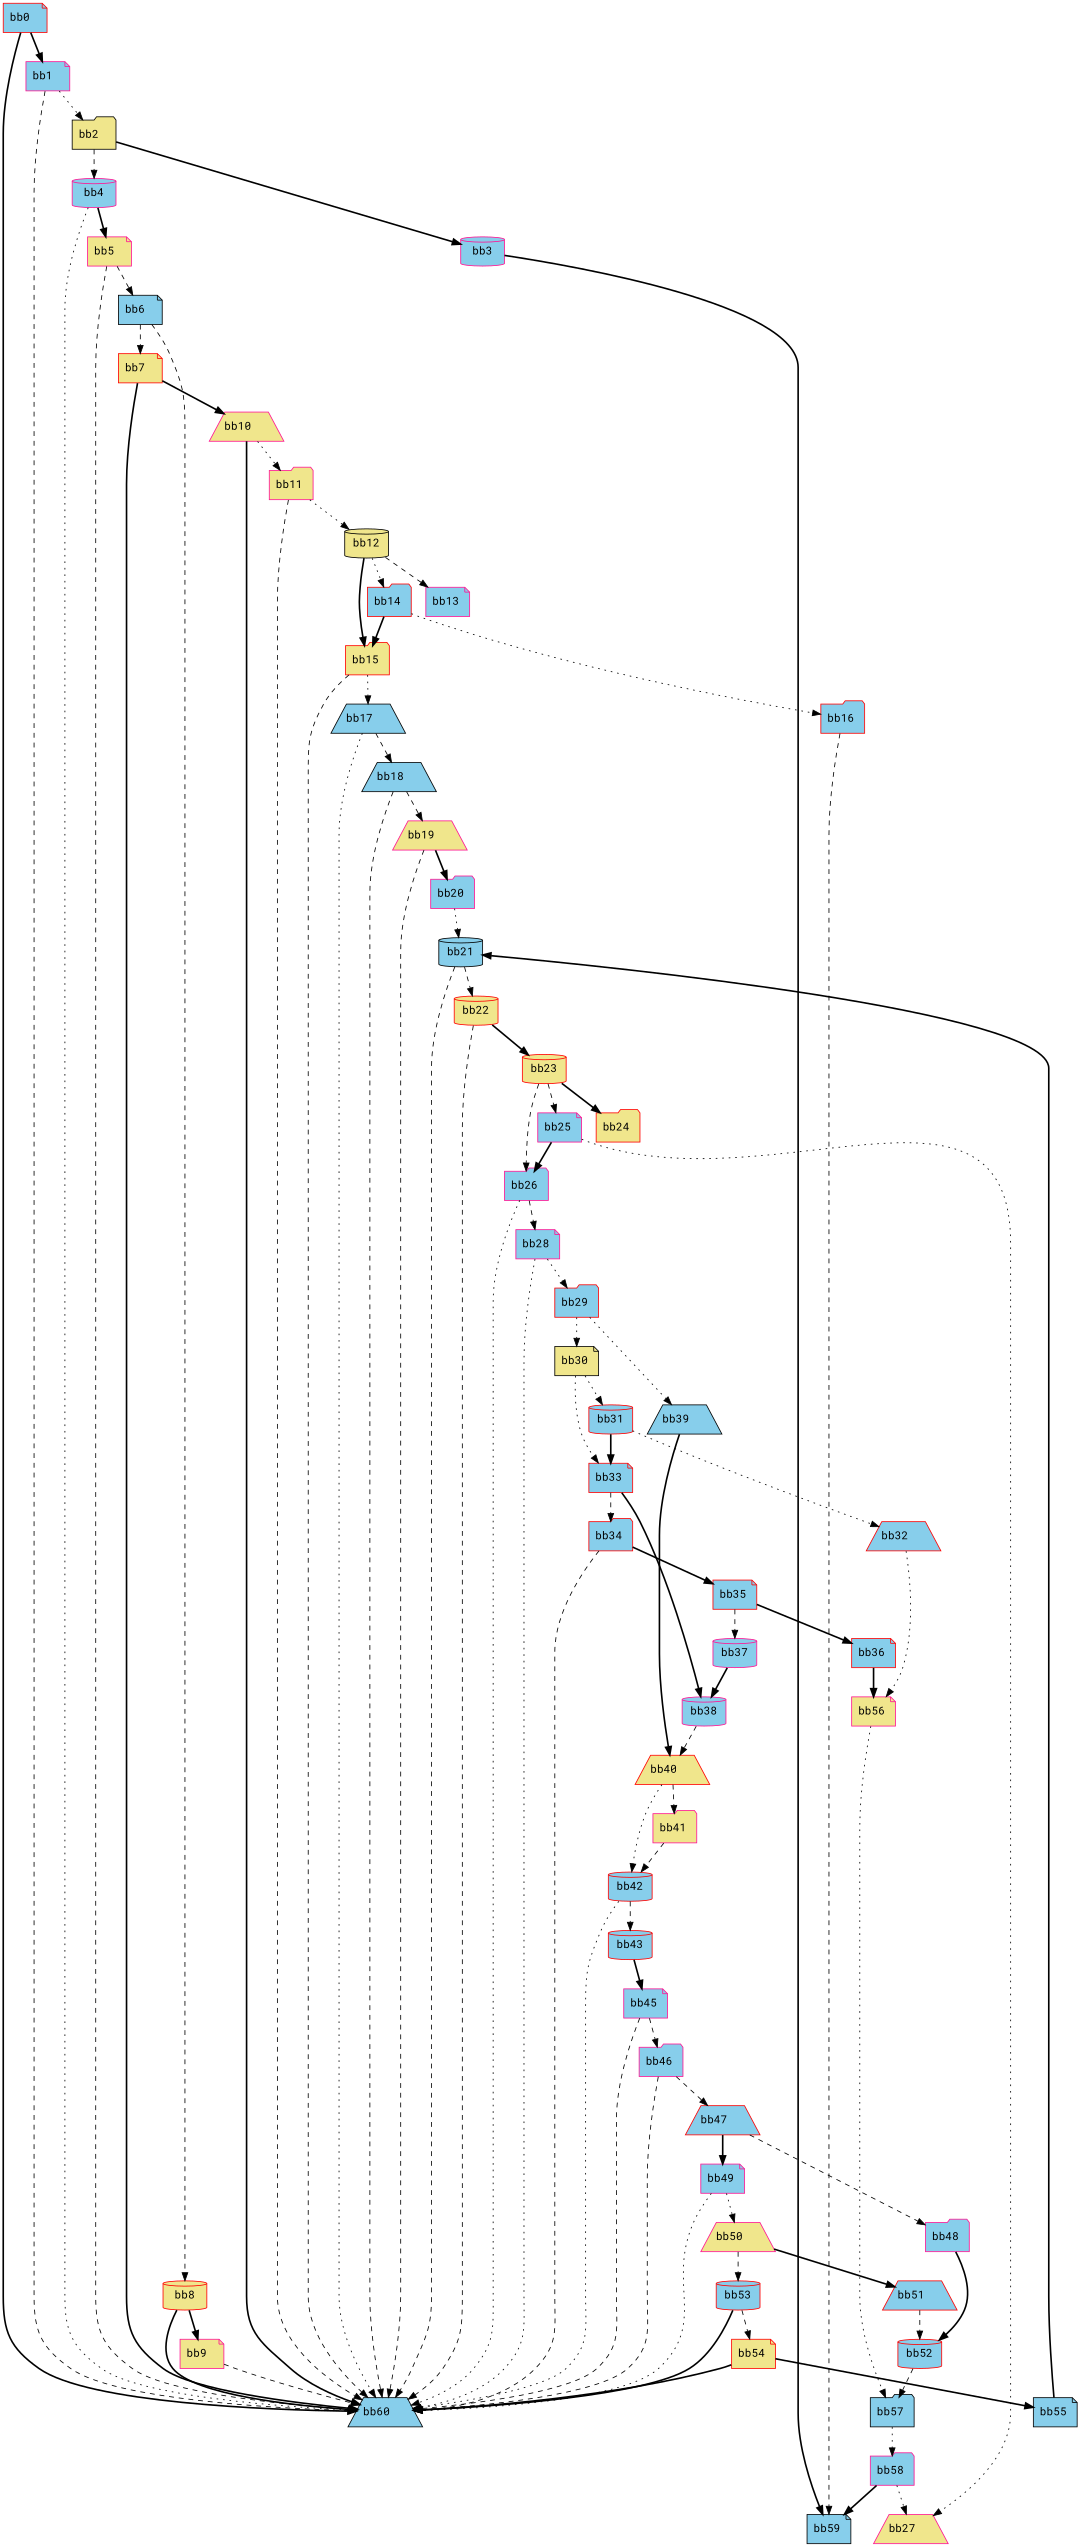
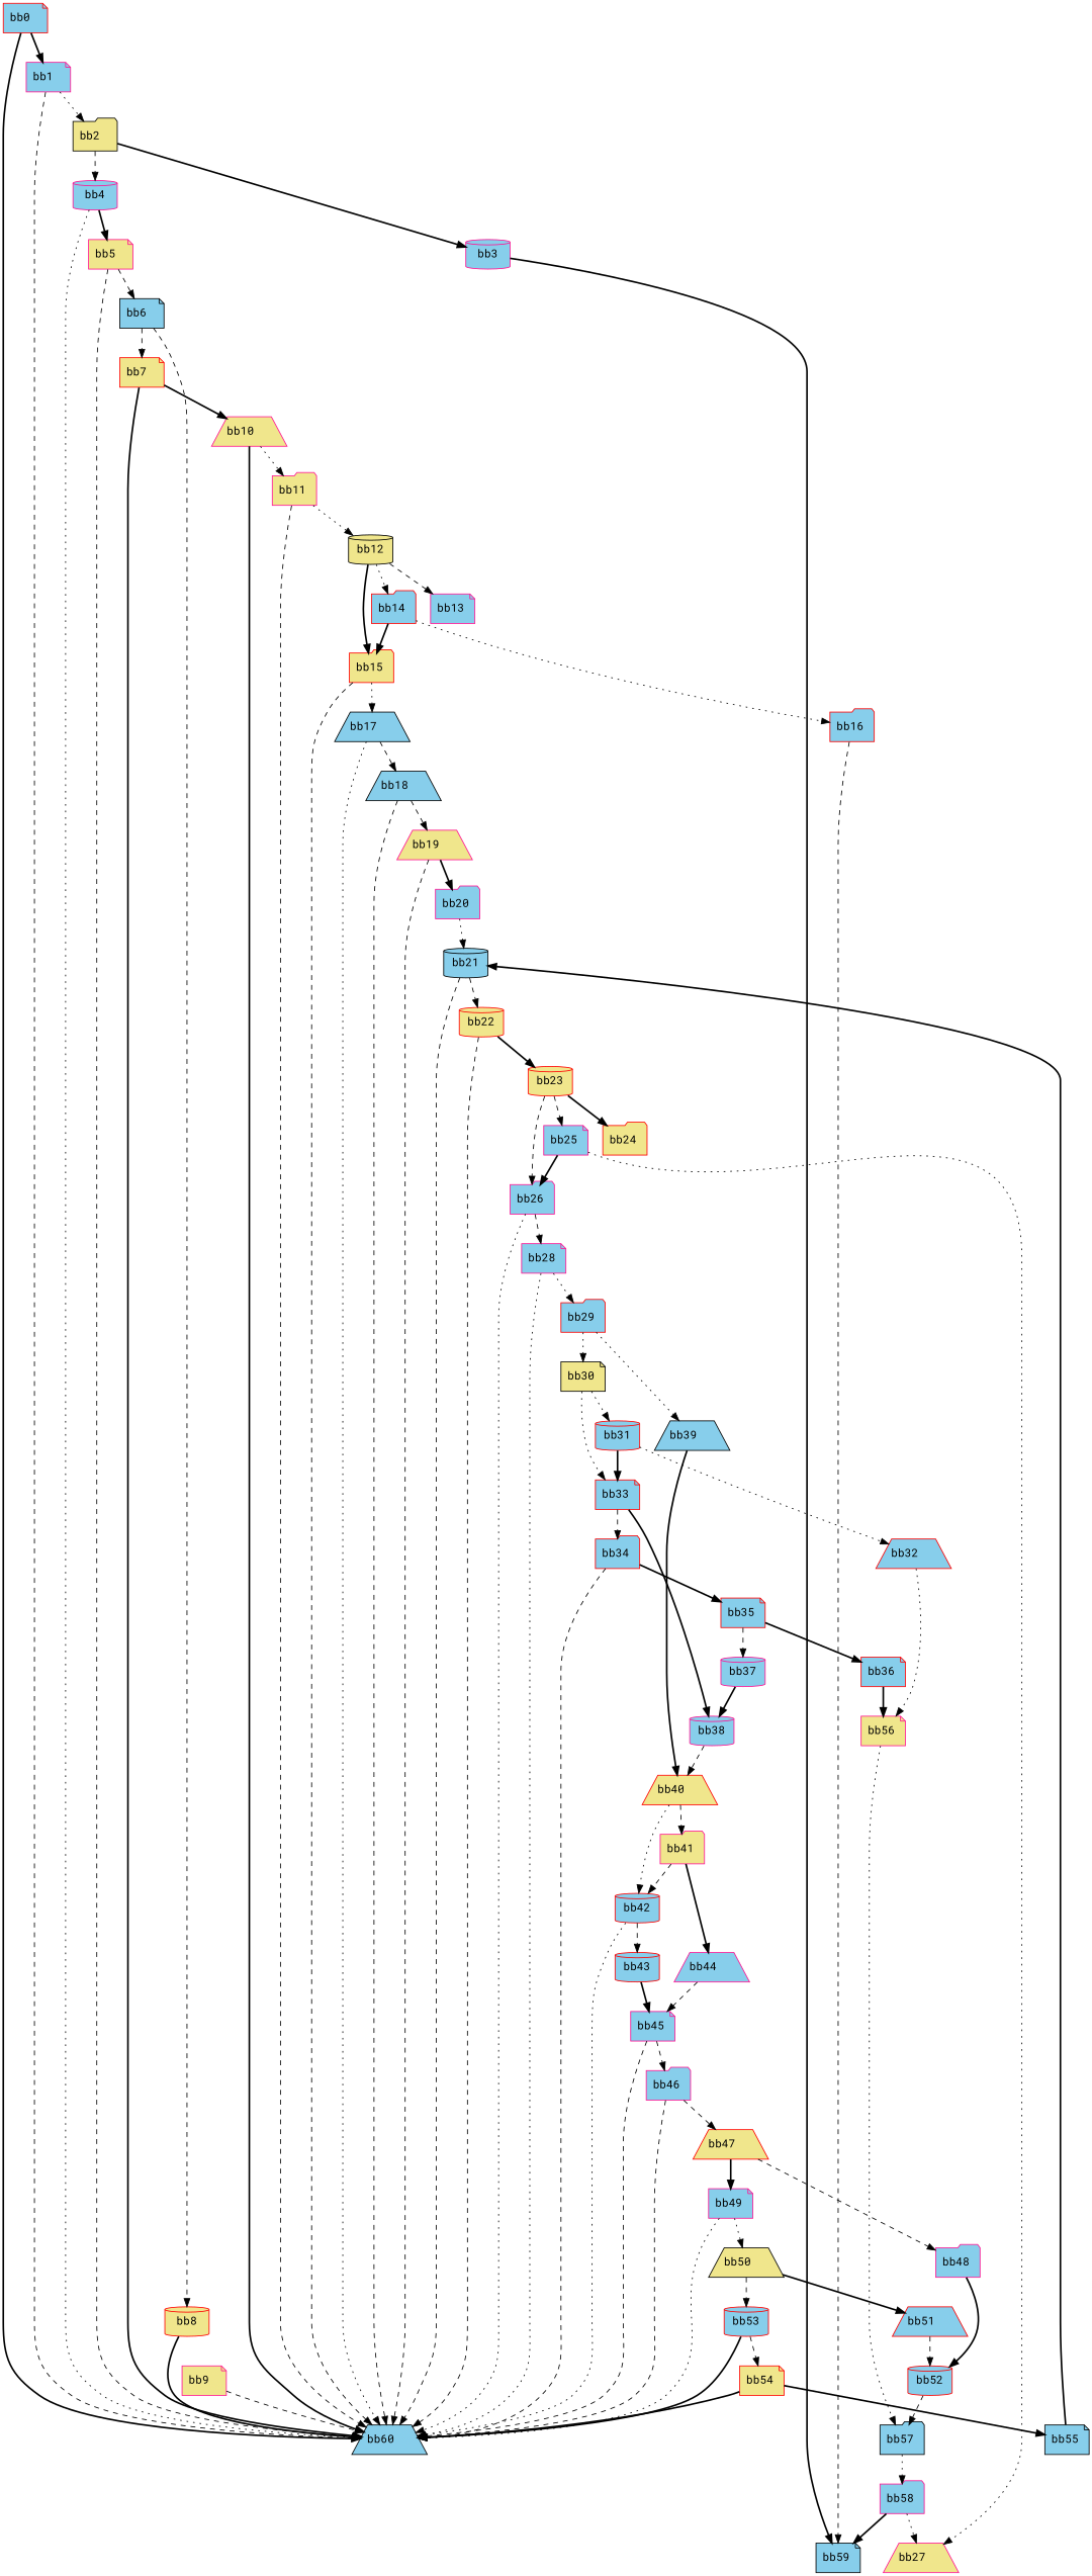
  digraph {
    fontname="Roboto Mono"
    node [color=red fillcolor=skyblue fontname="Roboto Mono" shape=note style=filled]
    edge [fontname="Roboto Mono" style=dashed]
    n1 [label="bb0\l"]
    n2 [color=deeppink label="bb1\l"]
    n3 [color=black label="bb60\l" shape=trapezium]
    n4 [color=black fillcolor=khaki label="bb2\l" shape=folder]
    n5 [color=deeppink label="bb3\l" shape=cylinder]
    n6 [color=deeppink label="bb4\l" shape=cylinder]
    n7 [color=black label="bb59\l"]
    n8 [color=deeppink fillcolor=khaki label="bb5\l"]
    n9 [color=black label="bb6\l"]
    n10 [fillcolor=khaki label="bb7\l"]
    n11 [fillcolor=khaki label="bb8\l" shape=cylinder]
    n12 [color=deeppink fillcolor=khaki label="bb10\l" shape=trapezium]
    n13 [color=deeppink fillcolor=khaki label="bb9\l"]
    n14 [color=deeppink fillcolor=khaki label="bb11\l" shape=folder]
    n15 [color=black fillcolor=khaki label="bb12\l" shape=cylinder]
    n16 [color=deeppink label="bb13\l"]
    n17 [label="bb14\l" shape=folder]
    n18 [fillcolor=khaki label="bb15\l" shape=folder]
    n19 [label="bb16\l" shape=folder]
    n20 [color=black label="bb17\l" shape=trapezium]
    n21 [color=black label="bb18\l" shape=trapezium]
    n22 [color=deeppink fillcolor=khaki label="bb19\l" shape=trapezium]
    n23 [color=deeppink label="bb20\l" shape=folder]
    n24 [color=black label="bb21\l" shape=cylinder]
    n25 [fillcolor=khaki label="bb22\l" shape=cylinder]
    n26 [fillcolor=khaki label="bb23\l" shape=cylinder]
    n27 [fillcolor=khaki label="bb24\l" shape=folder]
    n28 [color=deeppink label="bb25\l"]
    n29 [color=deeppink label="bb26\l" shape=folder]
    n30 [color=deeppink fillcolor=khaki label="bb27\l" shape=trapezium]
    n31 [color=deeppink label="bb28\l"]
    n32 [label="bb29\l" shape=folder]
    n33 [color=deeppink label="bb58\l" shape=folder]
    n34 [color=black fillcolor=khaki label="bb30\l"]
    n35 [color=black label="bb39\l" shape=trapezium]
    n36 [label="bb31\l" shape=cylinder]
    n37 [label="bb33\l"]
    n38 [fillcolor=khaki label="bb40\l" shape=trapezium]
    n39 [label="bb32\l" shape=trapezium]
    n40 [label="bb34\l" shape=folder]
    n41 [color=deeppink label="bb38\l" shape=cylinder]
    n42 [color=deeppink fillcolor=khaki label="bb56\l"]
    n43 [color=black label="bb57\l" shape=folder]
    n44 [label="bb35\l"]
    n45 [label="bb36\l"]
    n46 [color=deeppink label="bb37\l" shape=cylinder]
    n47 [color=deeppink fillcolor=khaki label="bb41\l" shape=folder]
    n48 [label="bb42\l" shape=cylinder]
+   n49 [color=deeppink label="bb44\l" shape=trapezium]
    n50 [label="bb43\l" shape=cylinder]
    n51 [color=deeppink label="bb45\l"]
    n52 [color=deeppink label="bb46\l" shape=folder]
-   n53 [label="bb47\l" shape=trapezium]
+   n53 [fillcolor=khaki label="bb47\l" shape=trapezium]
    n54 [color=deeppink label="bb48\l" shape=folder]
    n55 [color=deeppink label="bb49\l"]
    n56 [label="bb52\l" shape=cylinder]
-   n57 [color=deeppink fillcolor=khaki label="bb50\l" shape=trapezium]
+   n57 [color=black fillcolor=khaki label="bb50\l" shape=trapezium]
    n58 [label="bb51\l" shape=trapezium]
    n59 [label="bb53\l" shape=cylinder]
    n60 [fillcolor=khaki label="bb54\l"]
    n61 [color=black label="bb55\l"]
    n1 -> n2 [style=bold]
    n1 -> n3 [style=bold]
    n2 -> n3
    n2 -> n4 [style=dotted]
    n4 -> n5 [style=bold]
    n4 -> n6
    n5 -> n7 [style=bold]
    n6 -> n3 [style=dotted]
    n6 -> n8 [style=bold]
    n8 -> n3
    n8 -> n9
    n9 -> n10
    n9 -> n11
    n10 -> n3 [style=bold]
    n10 -> n12 [style=bold]
    n11 -> n3 [style=bold]
-   n11 -> n13 [style=bold]
    n12 -> n3 [style=bold]
    n12 -> n14 [style=dotted]
    n13 -> n3
    n14 -> n3
    n14 -> n15 [style=dotted]
    n15 -> n16
    n15 -> n17 [style=dotted]
    n15 -> n18 [style=bold]
    n17 -> n18 [style=bold]
    n17 -> n19 [style=dotted]
    n18 -> n3
    n18 -> n20 [style=dotted]
    n19 -> n7
    n20 -> n3 [style=dotted]
    n20 -> n21
    n21 -> n3
    n21 -> n22
    n22 -> n3
    n22 -> n23 [style=bold]
    n23 -> n24 [style=dotted]
    n24 -> n3
    n24 -> n25
    n25 -> n3
    n25 -> n26 [style=bold]
    n26 -> n27 [style=bold]
    n26 -> n28
    n26 -> n29
    n28 -> n29 [style=bold]
    n28 -> n30 [style=dotted]
    n29 -> n3 [style=dotted]
    n29 -> n31
    n31 -> n3 [style=dotted]
    n31 -> n32 [style=dotted]
    n32 -> n34 [style=dotted]
    n32 -> n35 [style=dotted]
    n33 -> n7 [style=bold]
    n33 -> n30 [style=dotted]
    n34 -> n36 [style=dotted]
    n34 -> n37 [style=dotted]
    n35 -> n38 [style=bold]
    n36 -> n37 [style=bold]
    n36 -> n39 [style=dotted]
    n37 -> n40
    n37 -> n41 [style=bold]
    n38 -> n47
    n38 -> n48 [style=dotted]
    n39 -> n42 [style=dotted]
    n40 -> n3
    n40 -> n44 [style=bold]
    n41 -> n38
    n42 -> n43 [style=dotted]
    n43 -> n33 [style=dotted]
    n44 -> n45 [style=bold]
    n44 -> n46
    n45 -> n42 [style=bold]
    n46 -> n41 [style=bold]
    n47 -> n48
+   n47 -> n49 [style=bold]
    n48 -> n3 [style=dotted]
    n48 -> n50
+   n49 -> n51
    n50 -> n51 [style=bold]
    n51 -> n3
    n51 -> n52
    n52 -> n3
    n52 -> n53
    n53 -> n54
    n53 -> n55 [style=bold]
    n54 -> n56 [style=bold]
    n55 -> n3 [style=dotted]
    n55 -> n57 [style=dotted]
    n56 -> n43
    n57 -> n58 [style=bold]
    n57 -> n59
    n58 -> n56
    n59 -> n3 [style=bold]
    n59 -> n60
    n60 -> n3 [style=bold]
    n60 -> n61 [style=bold]
    n61 -> n24 [style=bold]
  }
